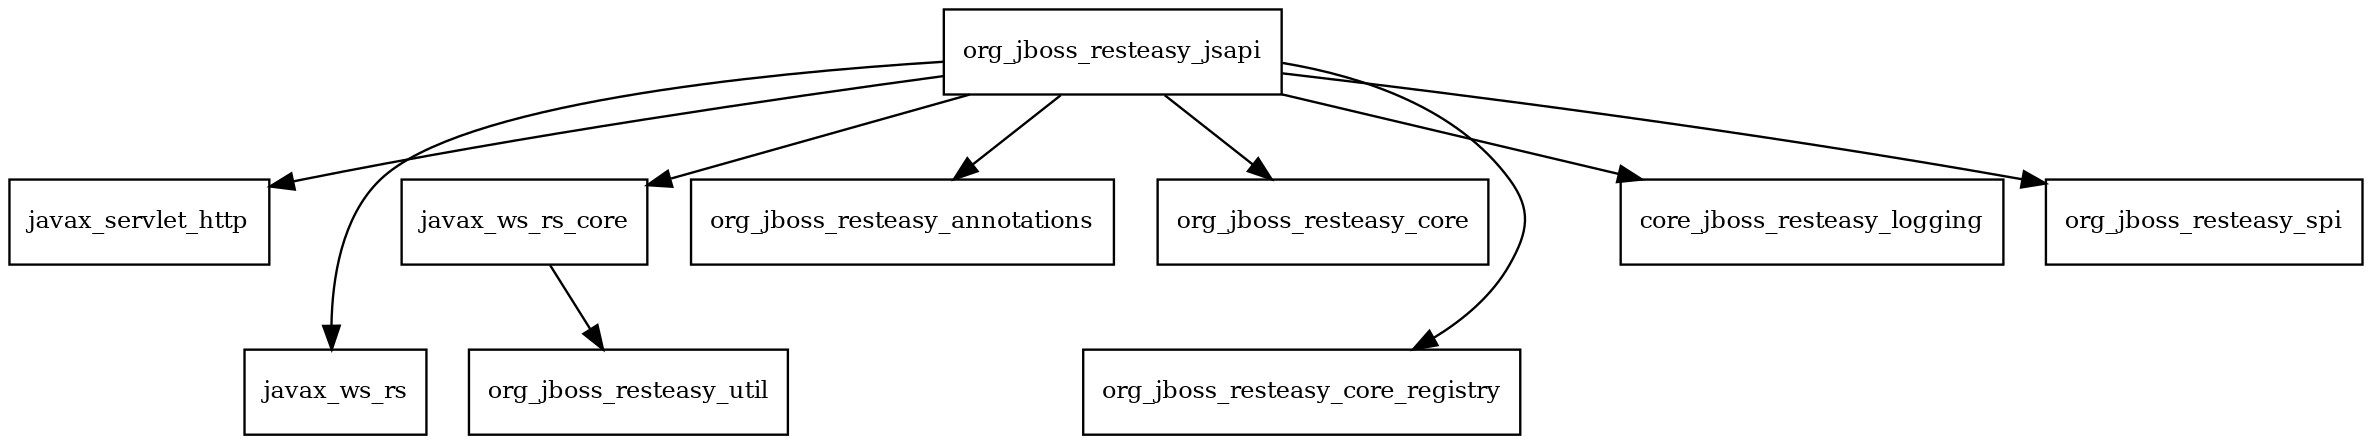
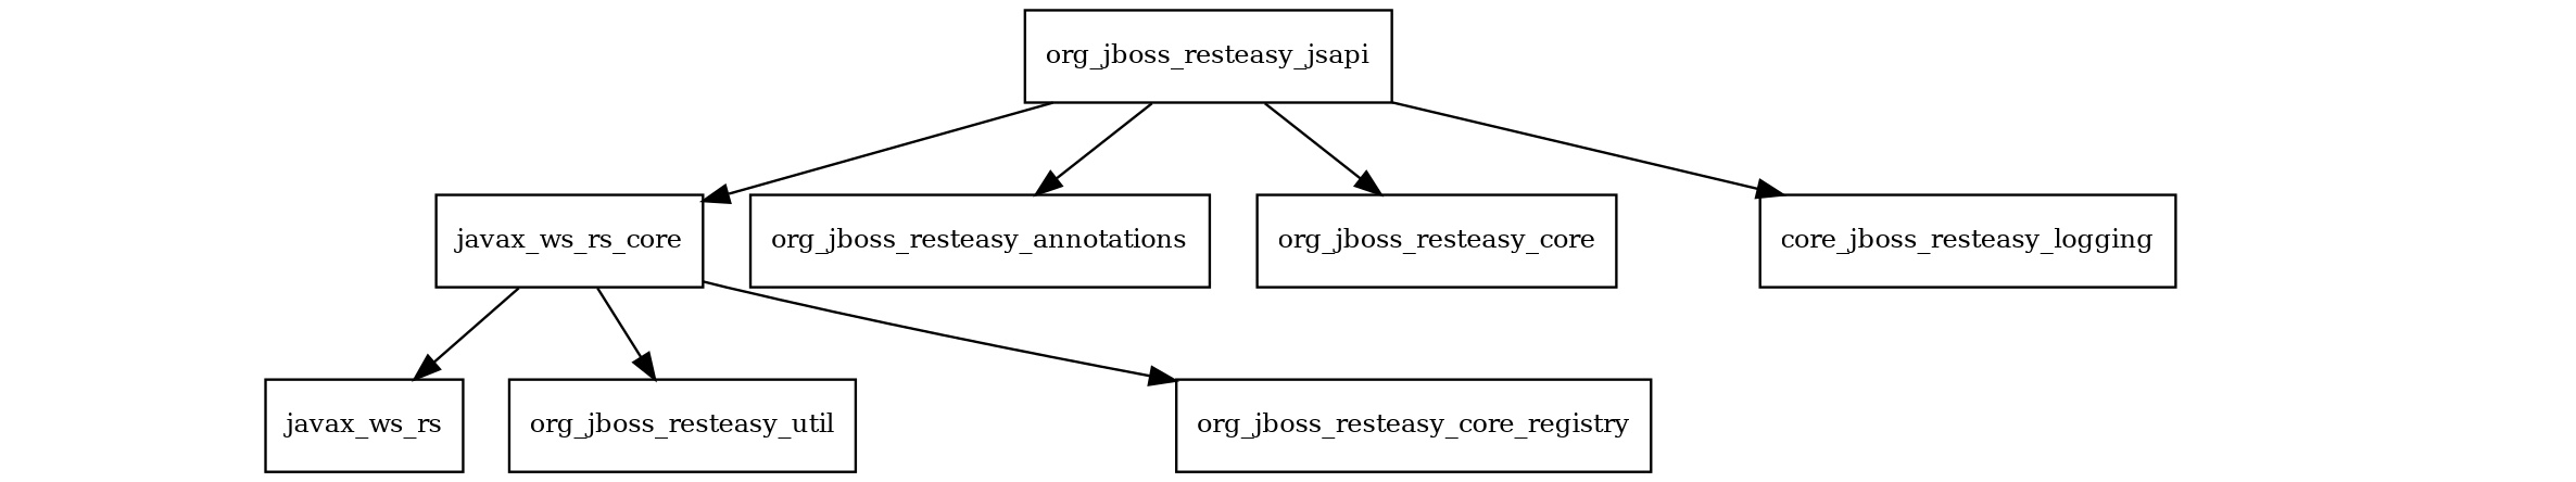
  digraph {
    node [fontsize=10.0 shape=box]
    org_jboss_resteasy_jsapi
-   javax_servlet_http
    javax_ws_rs
    javax_ws_rs_core
    org_jboss_resteasy_annotations
    org_jboss_resteasy_core
    org_jboss_resteasy_core_registry
    n8 [label=core_jboss_resteasy_logging]
-   org_jboss_resteasy_spi
    org_jboss_resteasy_util
-   org_jboss_resteasy_jsapi -> javax_servlet_http
-   org_jboss_resteasy_jsapi -> javax_ws_rs
+   javax_ws_rs_core -> javax_ws_rs
    org_jboss_resteasy_jsapi -> javax_ws_rs_core
    org_jboss_resteasy_jsapi -> org_jboss_resteasy_annotations
    org_jboss_resteasy_jsapi -> org_jboss_resteasy_core
-   org_jboss_resteasy_jsapi -> org_jboss_resteasy_core_registry
+   javax_ws_rs_core -> org_jboss_resteasy_core_registry
    org_jboss_resteasy_jsapi -> n8
-   org_jboss_resteasy_jsapi -> org_jboss_resteasy_spi
    javax_ws_rs_core -> org_jboss_resteasy_util
  }
